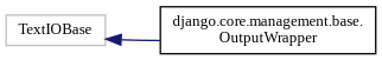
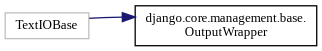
  digraph {
    rankdir=LR
    fontname="Liberation Serif"
    node [fillcolor=white fontname="Liberation Serif" fontsize=10 shape=record style=filled]
    n1 [color=grey75 height=0.2 label=TextIOBase width=0.4]
    n2 [color=black height=0.2 label="django.core.management.base.\lOutputWrapper" width=0.4]
-   n1 -> n2 [color=midnightblue dir=back fontname="Liberation Serif" fontsize=10 labelfontname=Helvetica labelfontsize=10 style=solid]
+   n2 -> n1 [color=midnightblue dir=back fontname="Liberation Serif" fontsize=10 labelfontname=Helvetica labelfontsize=10 style=solid]
  }
